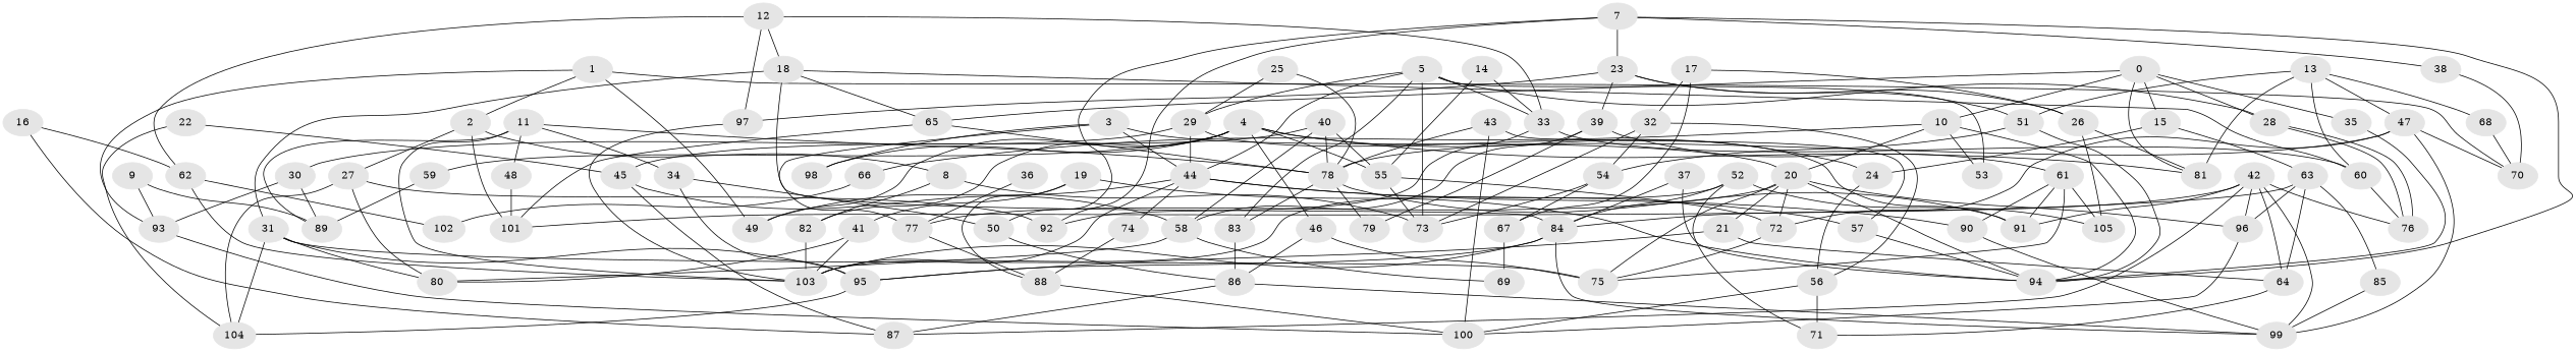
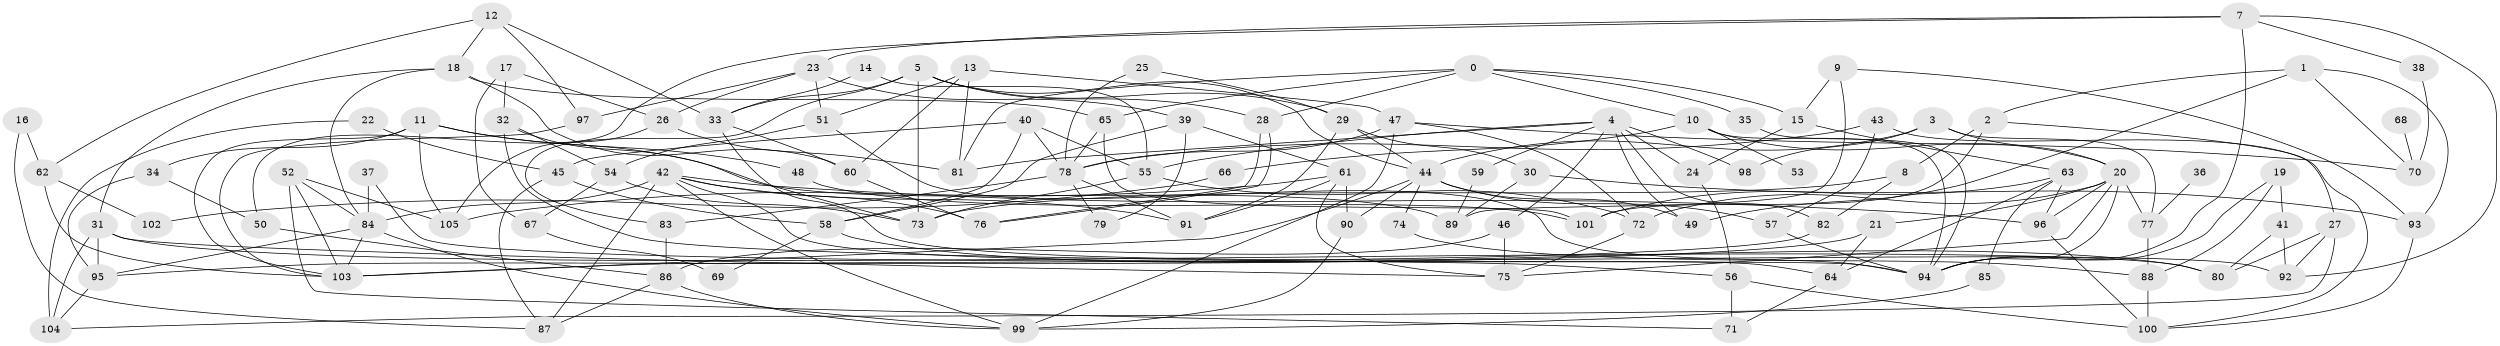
  graph {
    fontname="DejaVu Serif"
    node [color=gray90 fontname="DejaVu Serif" style=filled]
    edge [fontname="DejaVu Serif"]
    1
    2
    49
    70
    93
    8
    27
    101
    100
    82
    73
    92
    104
    80
    3
    20
    44
    77
    98
    94
    21
    72
    75
    96
    103
    57
    74
    90
    88
    4
    24
    46
    55
    59
    81
    56
    86
    89
    5
    28
    29
    33
    53
    83
    76
    30
    91
    60
    n49 [label=0]
    10
    15
    35
    65
    66
    63
    78
    7
    23
    38
    50
    97
    51
    26
    39
    9
    102
    11
    34
    48
    105
    95
    12
    18
    62
    31
    84
    13
    47
    68
    99
    54
    14
    36
    64
    85
    16
    87
    17
    32
    67
    69
    19
    41
    71
    22
    45
    58
    61
    79
    25
    37
    40
    42
    43
    52
    1 -- 2
    1 -- 49
    1 -- 70
    1 -- 93
    2 -- 8
    2 -- 27
    2 -- 101
    93 -- 100
    8 -- 82
    8 -- 73
    27 -- 92
    27 -- 104
    27 -- 80
    82 -- 103
    3 -- 20
    3 -- 44
    3 -- 77
    3 -- 98
    20 -- 77
    20 -- 94
    20 -- 21
    20 -- 72
    20 -- 75
    20 -- 96
    44 -- 49
    44 -- 103
    44 -- 57
    44 -- 74
    44 -- 90
    77 -- 88
    21 -- 95
    21 -- 64
    72 -- 75
    96 -- 100
    57 -- 94
    74 -- 88
    90 -- 99
    88 -- 100
    4 -- 49
    4 -- 82
    4 -- 98
    4 -- 24
    4 -- 46
    4 -- 55
    4 -- 59
    4 -- 81
    24 -- 56
    46 -- 75
    46 -- 86
    55 -- 73
    55 -- 72
    59 -- 89
    56 -- 100
    56 -- 71
    86 -- 99
    86 -- 87
    5 -- 73
    5 -- 44
    5 -- 28
    5 -- 29
    5 -- 33
-   5 -- 53
    5 -- 83
    28 -- 76
    28 -- 76
    29 -- 44
    29 -- 30
    29 -- 91
    33 -- 92
    33 -- 60
    83 -- 86
    30 -- 93
    30 -- 89
    60 -- 76
    n49 -- 81
    n49 -- 28
    n49 -- 10
    n49 -- 15
    n49 -- 35
    n49 -- 65
    10 -- 20
    10 -- 94
    10 -- 53
    10 -- 66
    15 -- 24
    15 -- 63
    35 -- 94
    65 -- 101
    65 -- 78
    66 -- 102
    63 -- 101
    63 -- 96
    63 -- 64
    63 -- 85
    78 -- 83
    78 -- 91
    78 -- 79
    7 -- 92
    7 -- 94
    7 -- 23
    7 -- 38
    7 -- 50
    23 -- 97
    23 -- 51
    23 -- 26
    23 -- 39
    38 -- 70
    50 -- 86
    97 -- 103
    51 -- 94
    51 -- 54
    26 -- 81
    26 -- 105
    39 -- 58
    39 -- 61
    39 -- 79
    9 -- 93
    9 -- 89
+   9 -- 15
    11 -- 103
    11 -- 89
    11 -- 34
    11 -- 48
-   11 -- 78
+   11 -- 105
    34 -- 50
    34 -- 95
    48 -- 101
    95 -- 104
    12 -- 33
    12 -- 97
    12 -- 18
    12 -- 62
    18 -- 60
    18 -- 65
    18 -- 31
    18 -- 84
    62 -- 103
    62 -- 102
    31 -- 104
    31 -- 80
    31 -- 75
    31 -- 95
    84 -- 103
    84 -- 95
    84 -- 99
    13 -- 81
    13 -- 60
    13 -- 51
    13 -- 47
-   13 -- 68
    47 -- 70
    47 -- 72
    47 -- 78
    47 -- 99
    68 -- 70
    54 -- 73
    54 -- 67
    14 -- 55
    14 -- 33
    36 -- 77
    64 -- 71
    85 -- 99
    16 -- 62
    16 -- 87
    17 -- 26
    17 -- 32
    17 -- 67
    32 -- 73
    32 -- 56
    32 -- 54
    67 -- 69
    19 -- 94
    19 -- 88
    19 -- 41
-   41 -- 103
+   41 -- 92
    41 -- 80
    22 -- 104
    22 -- 45
    45 -- 87
    45 -- 58
    58 -- 80
    58 -- 69
    61 -- 75
    61 -- 90
    61 -- 91
    61 -- 105
    25 -- 29
    25 -- 78
    37 -- 94
    37 -- 84
    40 -- 55
    40 -- 78
    40 -- 45
    40 -- 58
    42 -- 96
    42 -- 76
    42 -- 91
    42 -- 84
    42 -- 99
    42 -- 64
    42 -- 87
    43 -- 100
    43 -- 57
    43 -- 78
    52 -- 103
    52 -- 105
    52 -- 84
    52 -- 71
  }
